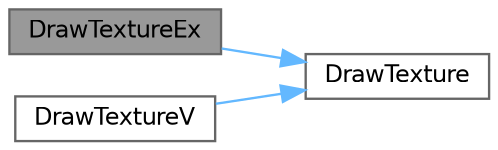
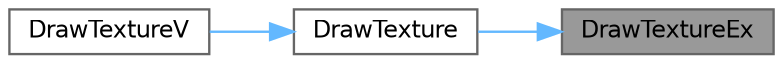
  digraph {
    rankdir=RL
    node [color=grey40 fillcolor=white fontname=Helvetica fontsize=10 shape=box style=filled]
    edge [color=steelblue1 dir=back fontname=Helvetica fontsize=10 labelfontname=Helvetica labelfontsize=10 style=solid]
    n1 [color=gray40 fillcolor=grey60 fontcolor=black height=0.2 label=DrawTextureEx width=0.4]
    n2 [height=0.2 label=DrawTexture width=0.4]
    n3 [height=0.2 label=DrawTextureV width=0.4]
-   n2 -> n1
+   n1 -> n2
    n2 -> n3
  }
